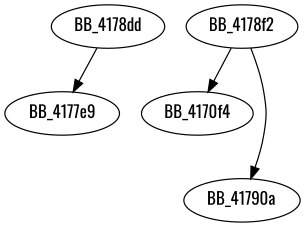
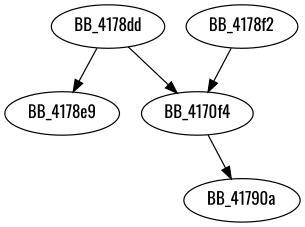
  digraph {
    fontname=Oswald
    node [fontname=Oswald]
    edge [fontname=Oswald]
    BB_4178dd
-   BB_4178e9 [label=BB_4177e9]
+   BB_4178e9
    n3 [label=BB_4170f4]
    BB_41790a
    BB_4178f2
    BB_4178dd -> BB_4178e9
-   BB_4178f2 -> BB_41790a
+   BB_4178dd -> n3
+   n3 -> BB_41790a
    BB_4178f2 -> n3
  }
